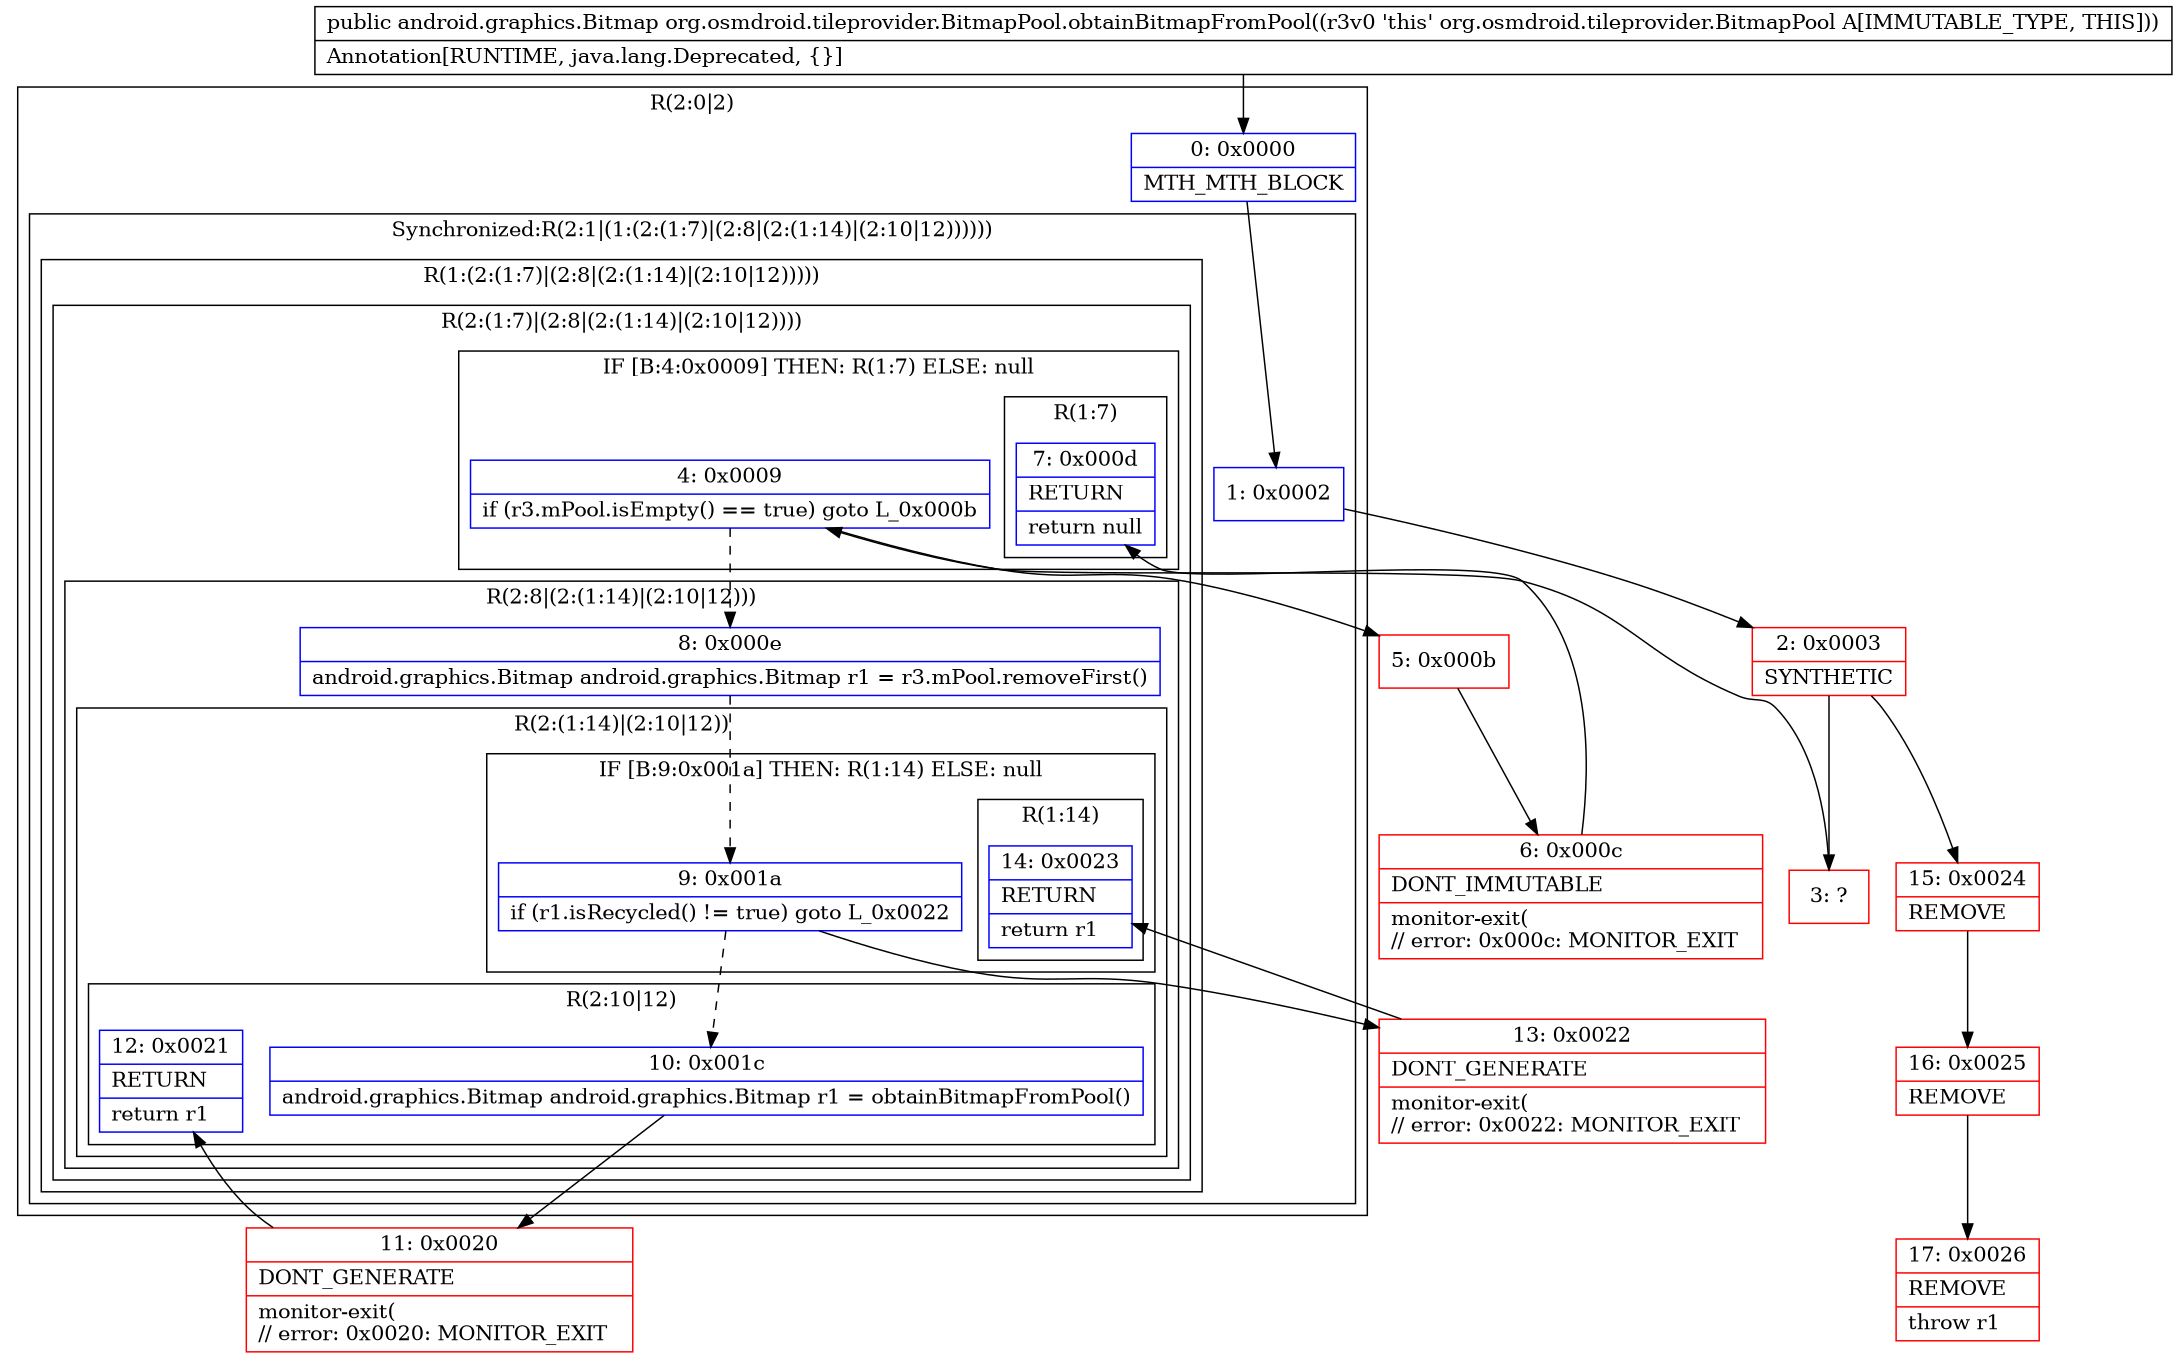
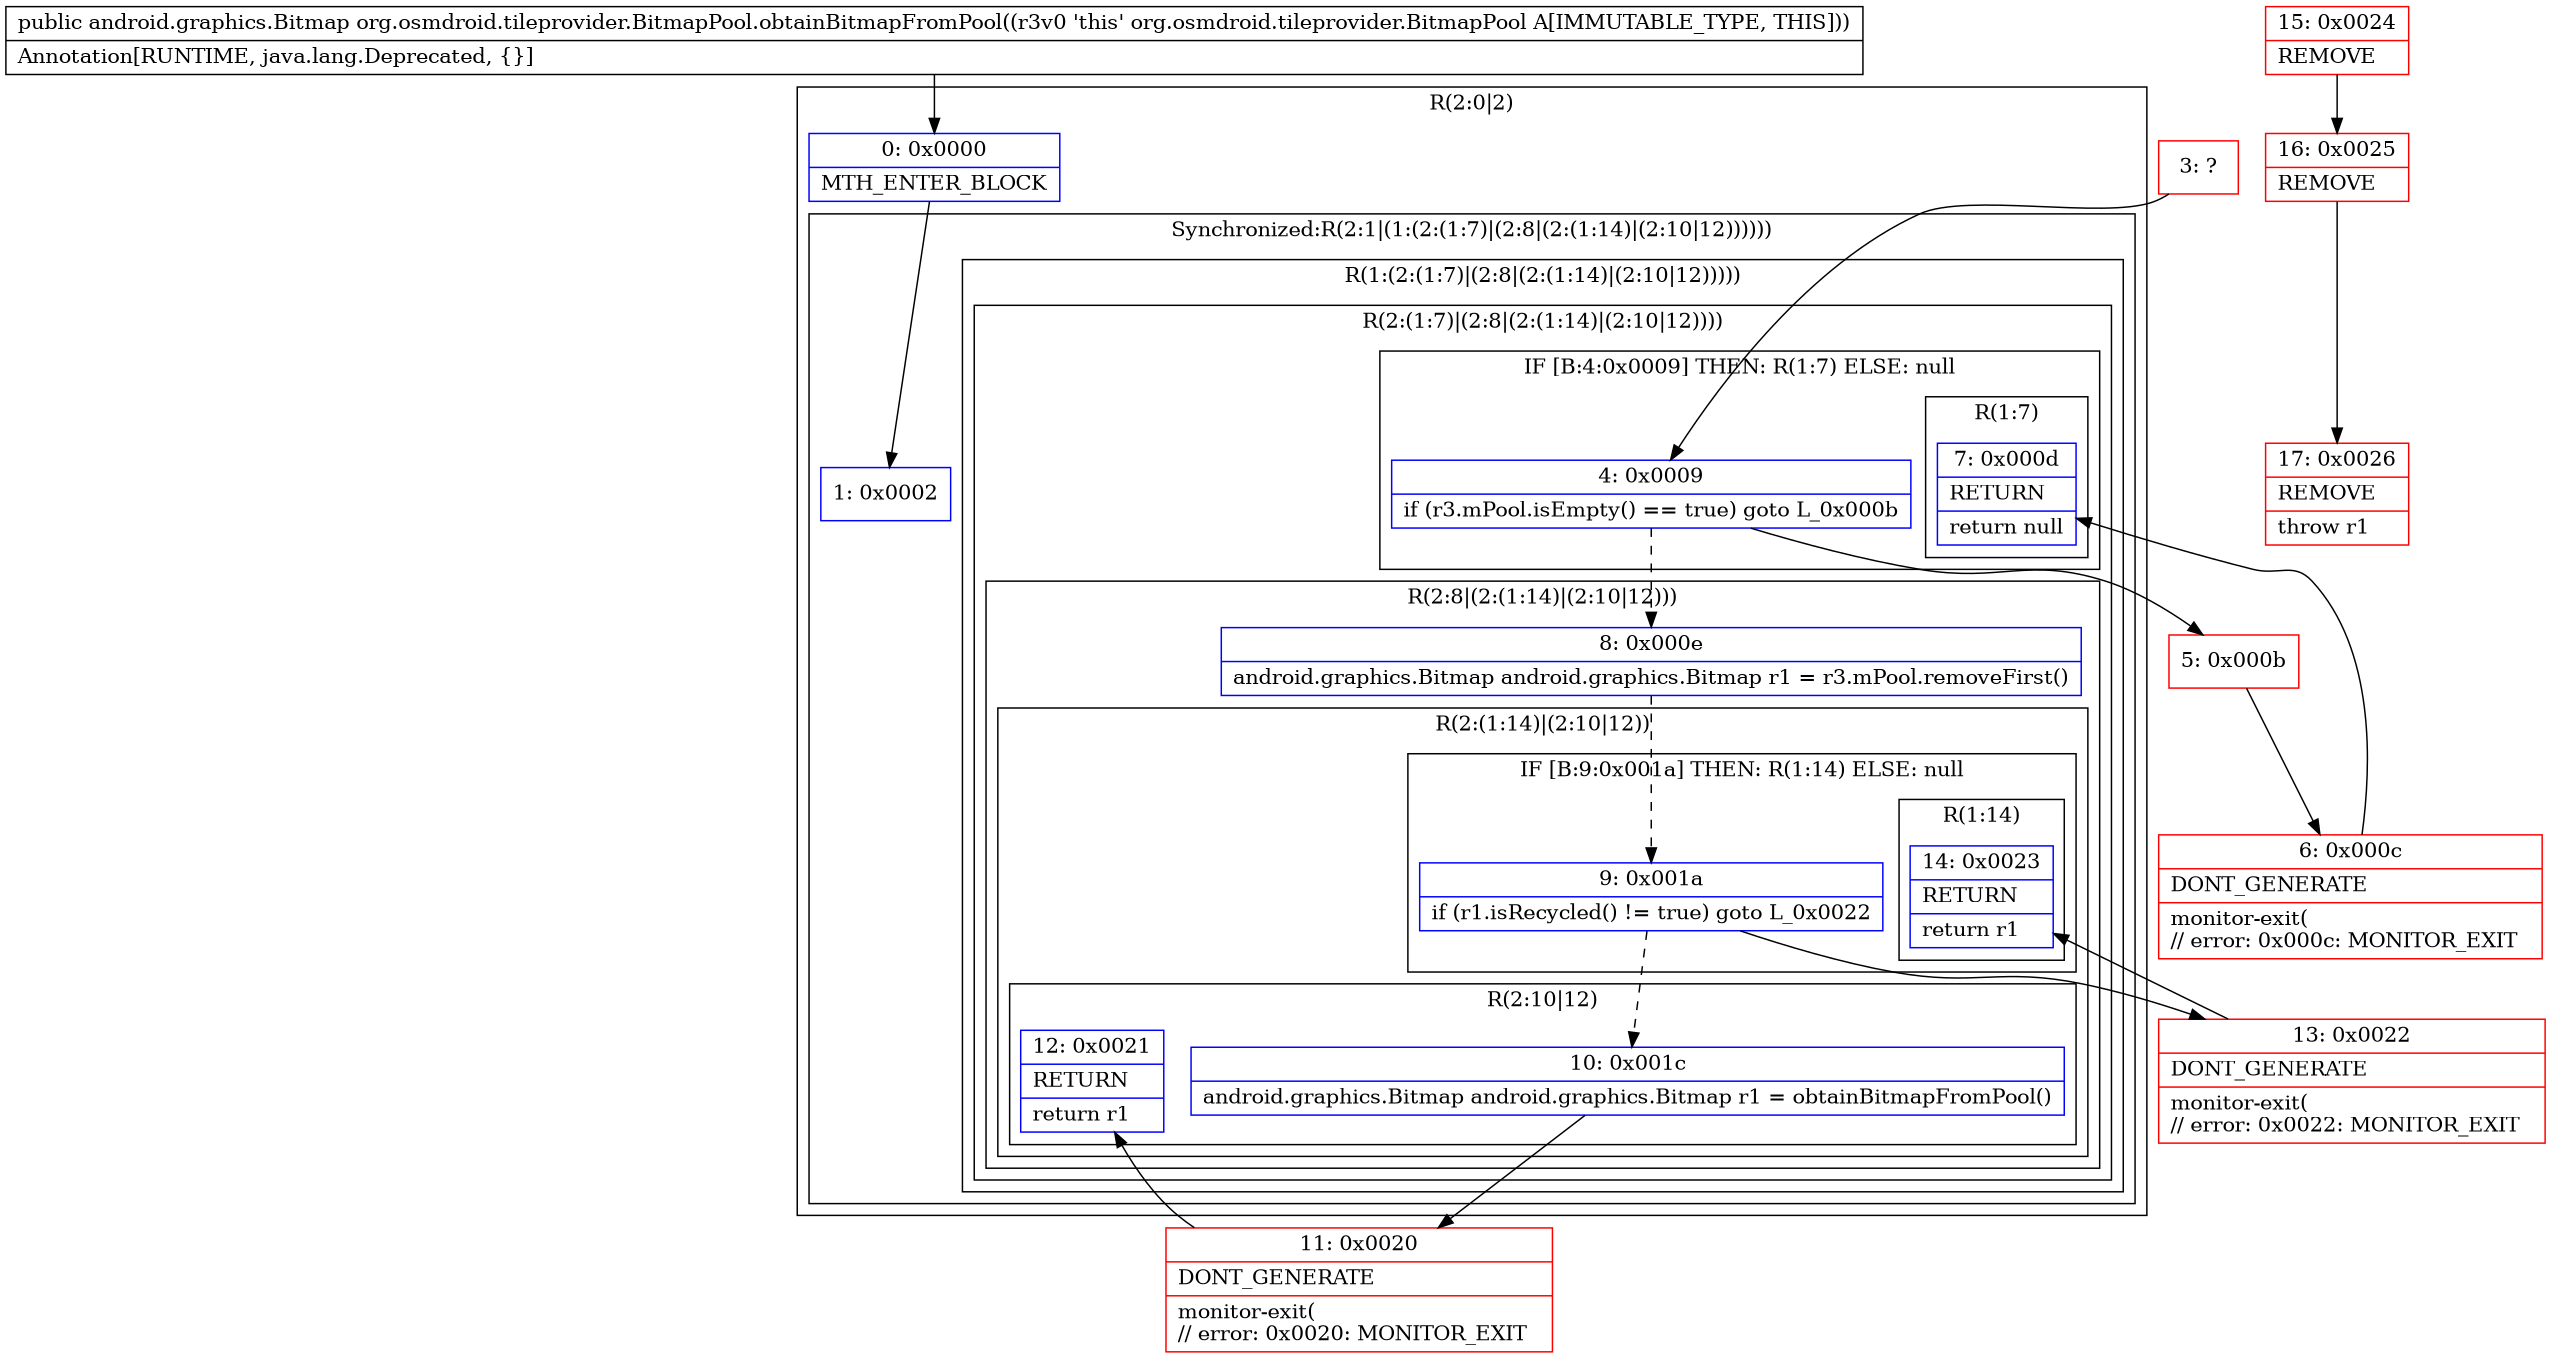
  digraph {
    node [color=blue shape=record]
    n1 [label="{7\:\ 0x000d|RETURN\l|return null\l}"]
    n2 [label="{4\:\ 0x0009|if (r3.mPool.isEmpty() == true) goto L_0x000b\l}"]
    n3 [label="{14\:\ 0x0023|RETURN\l|return r1\l}"]
    n4 [label="{9\:\ 0x001a|if (r1.isRecycled() != true) goto L_0x0022\l}"]
    n5 [label="{10\:\ 0x001c|android.graphics.Bitmap android.graphics.Bitmap r1 = obtainBitmapFromPool()\l}"]
    n6 [label="{12\:\ 0x0021|RETURN\l|return r1\l}"]
    n7 [label="{8\:\ 0x000e|android.graphics.Bitmap android.graphics.Bitmap r1 = r3.mPool.removeFirst()\l}"]
    n8 [label="{1\:\ 0x0002}"]
-   n9 [label="{0\:\ 0x0000|MTH_MTH_BLOCK\l}"]
+   n9 [label="{0\:\ 0x0000|MTH_ENTER_BLOCK\l}"]
    n10 [color=red label="{5\:\ 0x000b}"]
    n11 [color=red label="{13\:\ 0x0022|DONT_GENERATE\l|monitor\-exit(\l\/\/ error: 0x0022: MONITOR_EXIT  \l}"]
    n12 [color=red label="{11\:\ 0x0020|DONT_GENERATE\l|monitor\-exit(\l\/\/ error: 0x0020: MONITOR_EXIT  \l}"]
-   n13 [color=red label="{2\:\ 0x0003|SYNTHETIC\l}"]
    n14 [color=red label="{3\:\ ?}"]
    n15 [color=red label="{15\:\ 0x0024|REMOVE\l}"]
-   n16 [color=red label="{6\:\ 0x000c|DONT_IMMUTABLE\l|monitor\-exit(\l\/\/ error: 0x000c: MONITOR_EXIT  \l}"]
+   n16 [color=red label="{6\:\ 0x000c|DONT_GENERATE\l|monitor\-exit(\l\/\/ error: 0x000c: MONITOR_EXIT  \l}"]
    n17 [color=red label="{16\:\ 0x0025|REMOVE\l}"]
    n18 [color=red label="{17\:\ 0x0026|REMOVE\l|throw r1\l}"]
    n19 [label="{public android.graphics.Bitmap org.osmdroid.tileprovider.BitmapPool.obtainBitmapFromPool((r3v0 'this' org.osmdroid.tileprovider.BitmapPool A[IMMUTABLE_TYPE, THIS]))  | Annotation[RUNTIME, java.lang.Deprecated, \{\}]\l}" color=""]
    subgraph cluster_1 {
      label="R(2:0|2)"
      n9
      subgraph cluster_2 {
        label="Synchronized:R(2:1|(1:(2:(1:7)|(2:8|(2:(1:14)|(2:10|12))))))"
        n8
        subgraph cluster_3 {
          label="R(1:(2:(1:7)|(2:8|(2:(1:14)|(2:10|12)))))"
          subgraph cluster_4 {
            label="R(2:(1:7)|(2:8|(2:(1:14)|(2:10|12))))"
            subgraph cluster_5 {
              label="IF [B:4:0x0009] THEN: R(1:7) ELSE: null"
              n2
              subgraph cluster_6 {
                label="R(1:7)"
                n1
              }
            }
            subgraph cluster_7 {
              label="R(2:8|(2:(1:14)|(2:10|12)))"
              n7
              subgraph cluster_8 {
                label="R(2:(1:14)|(2:10|12))"
                subgraph cluster_9 {
                  label="IF [B:9:0x001a] THEN: R(1:14) ELSE: null"
                  n4
                  subgraph cluster_10 {
                    label="R(1:14)"
                    n3
                  }
                }
                subgraph cluster_11 {
                  label="R(2:10|12)"
                  n5
                  n6
                }
              }
            }
          }
        }
      }
    }
    n2 -> n7 [style=dashed]
    n2 -> n10
    n4 -> n5 [style=dashed]
    n4 -> n11
    n5 -> n12
    n7 -> n4 [style=dashed]
-   n8 -> n13
    n9 -> n8
    n10 -> n16
    n11 -> n3
    n12 -> n6
-   n13 -> n14
-   n13 -> n15
    n14 -> n2
    n15 -> n17
    n16 -> n1
    n17 -> n18
    n19 -> n9
  }
